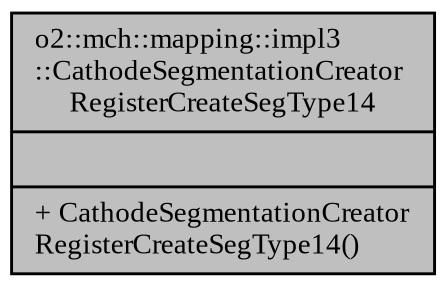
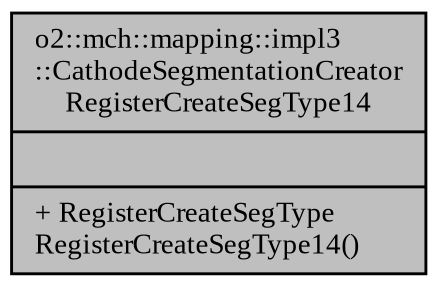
  digraph {
    fontname="Liberation Serif"
-   n1 [color=black fillcolor=grey75 fontcolor=black fontname="Liberation Serif" fontsize=10 height=0.2 label="{o2::mch::mapping::impl3\l::CathodeSegmentationCreator\lRegisterCreateSegType14\n||+ CathodeSegmentationCreator\lRegisterCreateSegType14()\l}" shape=record style=filled width=0.4]
+   n1 [color=black fillcolor=grey75 fontcolor=black fontname="Liberation Serif" fontsize=10 height=0.2 label="{o2::mch::mapping::impl3\l::CathodeSegmentationCreator\lRegisterCreateSegType14\n||+ RegisterCreateSegType\lRegisterCreateSegType14()\l}" shape=record style=filled width=0.4]
  }
